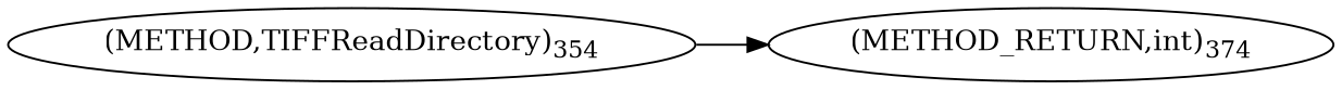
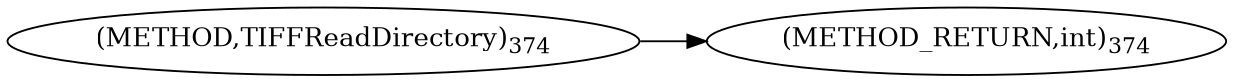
  digraph {
    rankdir=LR
-   n1 [label=<(METHOD,TIFFReadDirectory)<SUB>354</SUB>>]
+   n1 [label=<(METHOD,TIFFReadDirectory)<SUB>374</SUB>>]
    n2 [label=<(METHOD_RETURN,int)<SUB>374</SUB>>]
    n1 -> n2
  }
